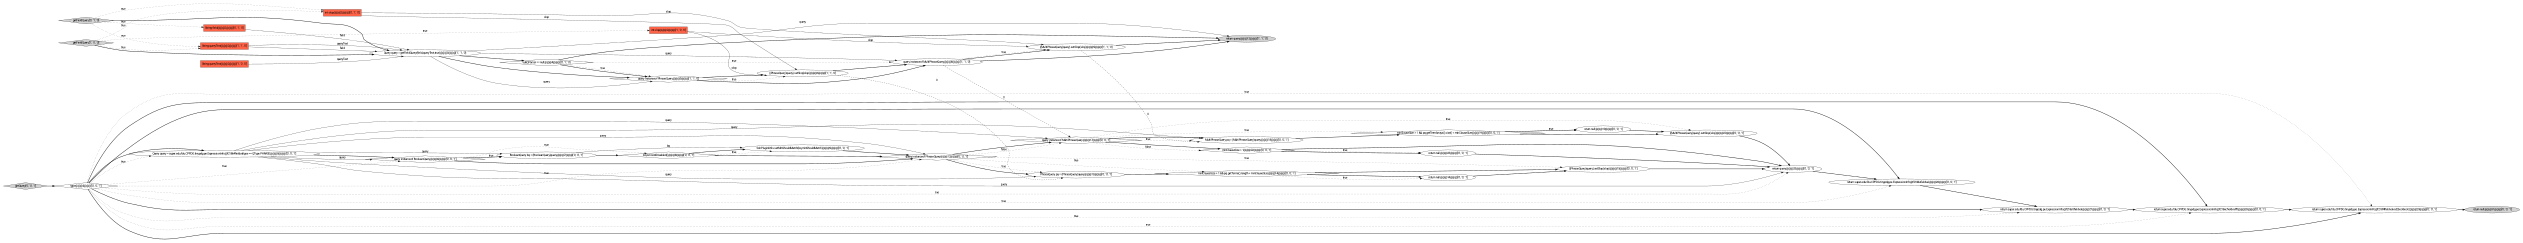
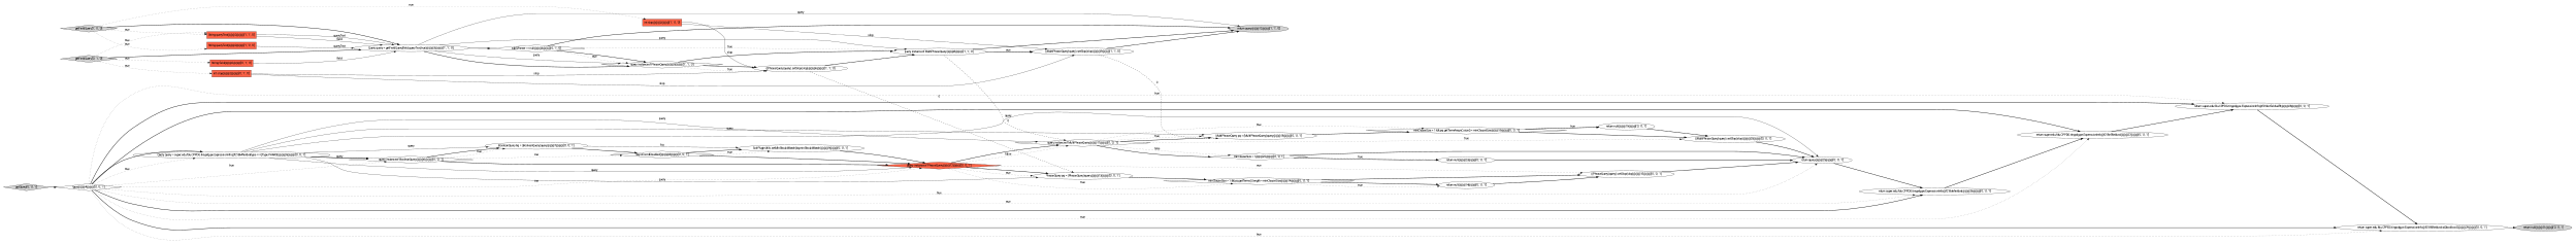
  digraph {
    fontname=Roboto
    rankdir=LR
    node [fillcolor=white fontname=Roboto shape=ellipse style=filled]
    edge [fontname=Roboto style=bold]
    n1 [fillcolor=tomato label="int slop@@@2@@@['0', '1', '0']" shape=box]
    n2 [label="((MultiPhraseQuery)query).setSlop(slop)@@@9@@@['1', '1', '0']"]
    n3 [label="((PhraseQuery)query).setSlop(slop)@@@6@@@['1', '1', '0']"]
    n4 [label="MultiPhraseQuery pq = (MultiPhraseQuery)query@@@18@@@['0', '0', '1']"]
    n5 [fillcolor=lightgray label="return query@@@12@@@['1', '1', '0']"]
    n6 [label="query instanceof MultiPhraseQuery@@@8@@@['1', '1', '0']"]
    n7 [label="PhraseQuery pq = (PhraseQuery)query@@@13@@@['0', '0', '1']"]
    n8 [label="query instanceof MultiPhraseQuery@@@17@@@['0', '0', '1']" shape=diamond]
    n9 [label="((MultiPhraseQuery)query).setSlop(slop)@@@20@@@['0', '0', '1']"]
    n10 [label="minClauseSize > 1@@@22@@@['0', '0', '1']" shape=diamond]
    n11 [label="minClauseSize > 1 && pq.getTermArrays().size() < minClauseSize@@@19@@@['0', '0', '1']" shape=diamond]
    n12 [label="return query@@@25@@@['0', '0', '1']"]
    n13 [label="return null@@@23@@@['0', '0', '1']"]
    n14 [label="return null@@@19@@@['0', '0', '1']"]
    n15 [label="!bq.isCoordDisabled()@@@8@@@['0', '0', '1']" shape=diamond]
    n16 [label="SolrPluginUtils.setMinShouldMatch(bq,minShouldMatch)@@@9@@@['0', '0', '1']"]
-   n17 [label="query instanceof PhraseQuery@@@12@@@['0', '0', '1']" shape=diamond]
+   n17 [fillcolor=tomato label="query instanceof PhraseQuery@@@12@@@['0', '0', '1']" shape=diamond]
    n18 [label="((PhraseQuery)query).setSlop(slop)@@@15@@@['0', '0', '1']"]
    n19 [label="minClauseSize > 1 && pq.getTerms().length < minClauseSize@@@14@@@['0', '0', '1']" shape=diamond]
    n20 [label="Query query = getFieldQuery(field,queryText,true)@@@3@@@['1', '1', '0']"]
    n21 [label="query instanceof PhraseQuery@@@5@@@['1', '1', '0']" shape=diamond]
    n22 [label="subQParser == null@@@4@@@['0', '1', '0']" shape=diamond]
    n23 [label="query instanceof BooleanQuery@@@6@@@['0', '0', '1']" shape=diamond]
    n24 [label="BooleanQuery bq = (BooleanQuery)query@@@7@@@['0', '0', '1']"]
    n25 [label="return super.edu.fdu.CPPDG.tinypdg.pe.ExpressionInfo@f218defieldval@@@26@@@['0', '0', '1']"]
    n26 [label="type@@@4@@@['0', '0', '1']" shape=diamond]
    n27 [label="Query query = super.edu.fdu.CPPDG.tinypdg.pe.ExpressionInfo@f21864fieldvaltype == QType.PHRASE@@@5@@@['0', '0', '1']"]
    n28 [label="return super.edu.fdu.CPPDG.tinypdg.pe.ExpressionInfo@f218ecfieldvalflt@@@28@@@['0', '0', '1']"]
    n29 [label="return super.edu.fdu.CPPDG.tinypdg.pe.ExpressionInfo@f218f4fieldvalval2boolbool2@@@29@@@['0', '0', '1']"]
    n30 [label="return super.edu.fdu.CPPDG.tinypdg.pe.ExpressionInfo@f218e5fieldval@@@27@@@['0', '0', '1']"]
    n31 [fillcolor=lightgray label="return null@@@31@@@['0', '0', '1']"]
    n32 [label="return null@@@14@@@['0', '0', '1']"]
    n33 [fillcolor=tomato label="int slop@@@2@@@['1', '0', '0']" shape=box]
    n34 [fillcolor=lightgray label="getQuery['0', '0', '1']" shape=diamond]
    n35 [fillcolor=tomato label="String queryText@@@2@@@['1', '0', '0']" shape=box]
    n36 [fillcolor=lightgray label="getFieldQuery['1', '0', '0']" shape=diamond]
    n37 [fillcolor=tomato label="String queryText@@@2@@@['1', '1', '0']" shape=box]
    n38 [fillcolor=lightgray label="getFieldQuery['0', '1', '0']" shape=diamond]
    n39 [fillcolor=tomato label="String field@@@2@@@['0', '1', '0']" shape=box]
    n1 -> n2 [label=slop style=solid]
    n1 -> n3 [label=slop style=solid]
    n2 -> n4 [label=0 style=dashed]
    n2 -> n5
    n3 -> n6
    n3 -> n7 [label=0 style=dashed]
    n4 -> n11
    n6 -> n2 [label=true style=dotted]
    n6 -> n2
    n6 -> n5
    n6 -> n8 [label=0 style=dashed]
    n7 -> n19
    n8 -> n4
    n8 -> n4 [label=true style=dotted]
    n8 -> n9 [label=true style=dotted]
    n8 -> n10
    n8 -> n10 [label=false style=dotted]
    n8 -> n11 [label=true style=dotted]
    n9 -> n12
    n10 -> n12
    n10 -> n13 [label=true style=dotted]
    n10 -> n13
    n11 -> n9
    n11 -> n14 [label=true style=dotted]
    n11 -> n14
    n12 -> n25
    n13 -> n12
    n14 -> n9
    n15 -> n16
    n15 -> n16 [label=true style=dotted]
    n15 -> n17
    n16 -> n17
    n17 -> n7
    n17 -> n7 [label=true style=dotted]
    n17 -> n8
    n17 -> n8 [label=false style=dotted]
    n17 -> n18 [label=true style=dotted]
    n17 -> n19 [label=true style=dotted]
    n18 -> n12
    n19 -> n18
    n19 -> n32
    n19 -> n32 [label=true style=dotted]
    n20 -> n5 [label=query style=solid]
    n20 -> n6 [label=query style=solid]
    n20 -> n21 [label=query style=solid]
    n20 -> n21
    n20 -> n22
    n21 -> n3 [label=true style=dotted]
    n21 -> n3
    n21 -> n6
    n22 -> n5
    n22 -> n6 [label=true style=dotted]
    n22 -> n21 [label=true style=dotted]
    n22 -> n21
    n23 -> n15 [label=true style=dotted]
    n23 -> n17
    n23 -> n24 [label=true style=dotted]
    n23 -> n24
    n24 -> n15
    n24 -> n16 [label=bq style=solid]
    n25 -> n30
    n26 -> n12 [label=true style=dotted]
    n26 -> n17 [label=true style=dotted]
    n26 -> n23 [label=true style=dotted]
    n26 -> n25 [label=true style=dotted]
    n26 -> n25
    n26 -> n27
    n26 -> n27 [label=true style=dotted]
    n26 -> n28 [label=true style=dotted]
    n26 -> n28
    n26 -> n29
    n26 -> n29 [label=true style=dotted]
    n26 -> n30 [label=true style=dotted]
    n26 -> n30
    n27 -> n4 [label=query style=solid]
    n27 -> n7 [label=query style=solid]
    n27 -> n8 [label=query style=solid]
    n27 -> n12 [label=query style=solid]
    n27 -> n17 [label=query style=solid]
    n27 -> n23 [label=query style=solid]
    n27 -> n23
    n27 -> n24 [label=query style=solid]
    n28 -> n29
    n29 -> n31
    n30 -> n28
    n32 -> n18
    n33 -> n2 [label=slop style=solid]
    n33 -> n3 [label=slop style=solid]
    n34 -> n26
    n35 -> n20 [label=queryText style=solid]
    n36 -> n20
    n36 -> n33 [label=true style=dotted]
-   n36 -> n1 [label=true style=dotted]
+   n36 -> n35 [label=true style=dotted]
    n36 -> n37 [label=true style=dotted]
    n37 -> n20 [label=field style=solid]
    n37 -> n20 [label=queryText style=solid]
    n38 -> n1 [label=true style=dotted]
    n38 -> n20
    n38 -> n37 [label=true style=dotted]
    n38 -> n39 [label=true style=dotted]
    n39 -> n20 [label=field style=solid]
  }
